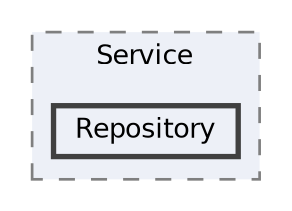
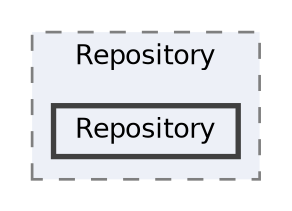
  digraph {
    compound=true
    rankdir=LR
    n1 [color=grey25 fillcolor="#edf0f7" fontname=Helvetica fontsize=10 height=0.2 label=Repository shape=box style="filled,bold" width=0.4]
    subgraph cluster_1 {
      bgcolor="#edf0f7"
      fontname=Helvetica
      fontsize=10
-     label=Service
+     label=Repository
      pencolor=grey50
      style="filled,dashed"
      n1
    }
  }
